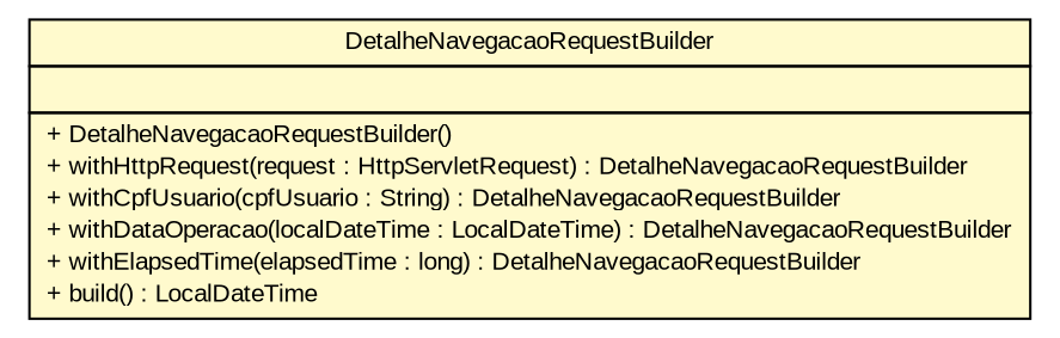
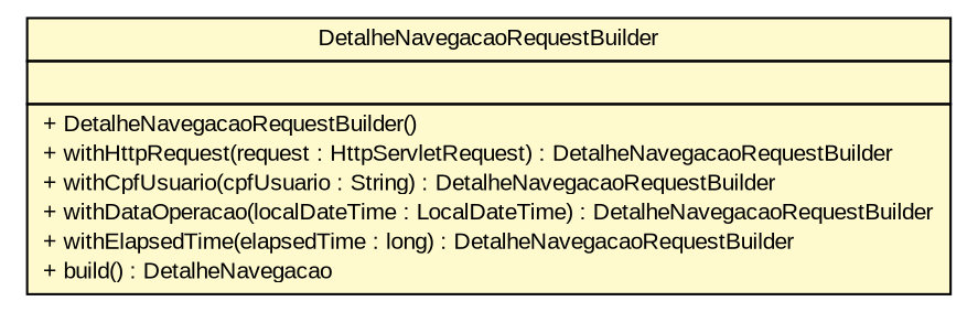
  digraph {
    nodesep=0.25
    ranksep=0.5
-   n1 [fontcolor=black fontname=arial fontsize=10.0 label=<<table title="br.gov.to.sefaz.seg.filter.DetalheNavegacaoRequestBuilder" border="0" cellborder="1" cellspacing="0" cellpadding="2" port="p" bgcolor="lemonChiffon" href="./DetalheNavegacaoRequestBuilder.html"> 		<tr><td><table border="0" cellspacing="0" cellpadding="1"> <tr><td align="center" balign="center"> DetalheNavegacaoRequestBuilder </td></tr> 		</table></td></tr> 		<tr><td><table border="0" cellspacing="0" cellpadding="1"> <tr><td align="left" balign="left">  </td></tr> 		</table></td></tr> 		<tr><td><table border="0" cellspacing="0" cellpadding="1"> <tr><td align="left" balign="left"> + DetalheNavegacaoRequestBuilder() </td></tr> <tr><td align="left" balign="left"> + withHttpRequest(request : HttpServletRequest) : DetalheNavegacaoRequestBuilder </td></tr> <tr><td align="left" balign="left"> + withCpfUsuario(cpfUsuario : String) : DetalheNavegacaoRequestBuilder </td></tr> <tr><td align="left" balign="left"> + withDataOperacao(localDateTime : LocalDateTime) : DetalheNavegacaoRequestBuilder </td></tr> <tr><td align="left" balign="left"> + withElapsedTime(elapsedTime : long) : DetalheNavegacaoRequestBuilder </td></tr> <tr><td align="left" balign="left"> + build() : LocalDateTime </td></tr> 		</table></td></tr> 		</table>> shape=plaintext]
+   n1 [fontcolor=black fontname=arial fontsize=10.0 label=<<table title="br.gov.to.sefaz.seg.filter.DetalheNavegacaoRequestBuilder" border="0" cellborder="1" cellspacing="0" cellpadding="2" port="p" bgcolor="lemonChiffon" href="./DetalheNavegacaoRequestBuilder.html"> 		<tr><td><table border="0" cellspacing="0" cellpadding="1"> <tr><td align="center" balign="center"> DetalheNavegacaoRequestBuilder </td></tr> 		</table></td></tr> 		<tr><td><table border="0" cellspacing="0" cellpadding="1"> <tr><td align="left" balign="left">  </td></tr> 		</table></td></tr> 		<tr><td><table border="0" cellspacing="0" cellpadding="1"> <tr><td align="left" balign="left"> + DetalheNavegacaoRequestBuilder() </td></tr> <tr><td align="left" balign="left"> + withHttpRequest(request : HttpServletRequest) : DetalheNavegacaoRequestBuilder </td></tr> <tr><td align="left" balign="left"> + withCpfUsuario(cpfUsuario : String) : DetalheNavegacaoRequestBuilder </td></tr> <tr><td align="left" balign="left"> + withDataOperacao(localDateTime : LocalDateTime) : DetalheNavegacaoRequestBuilder </td></tr> <tr><td align="left" balign="left"> + withElapsedTime(elapsedTime : long) : DetalheNavegacaoRequestBuilder </td></tr> <tr><td align="left" balign="left"> + build() : DetalheNavegacao </td></tr> 		</table></td></tr> 		</table>> shape=plaintext]
  }
